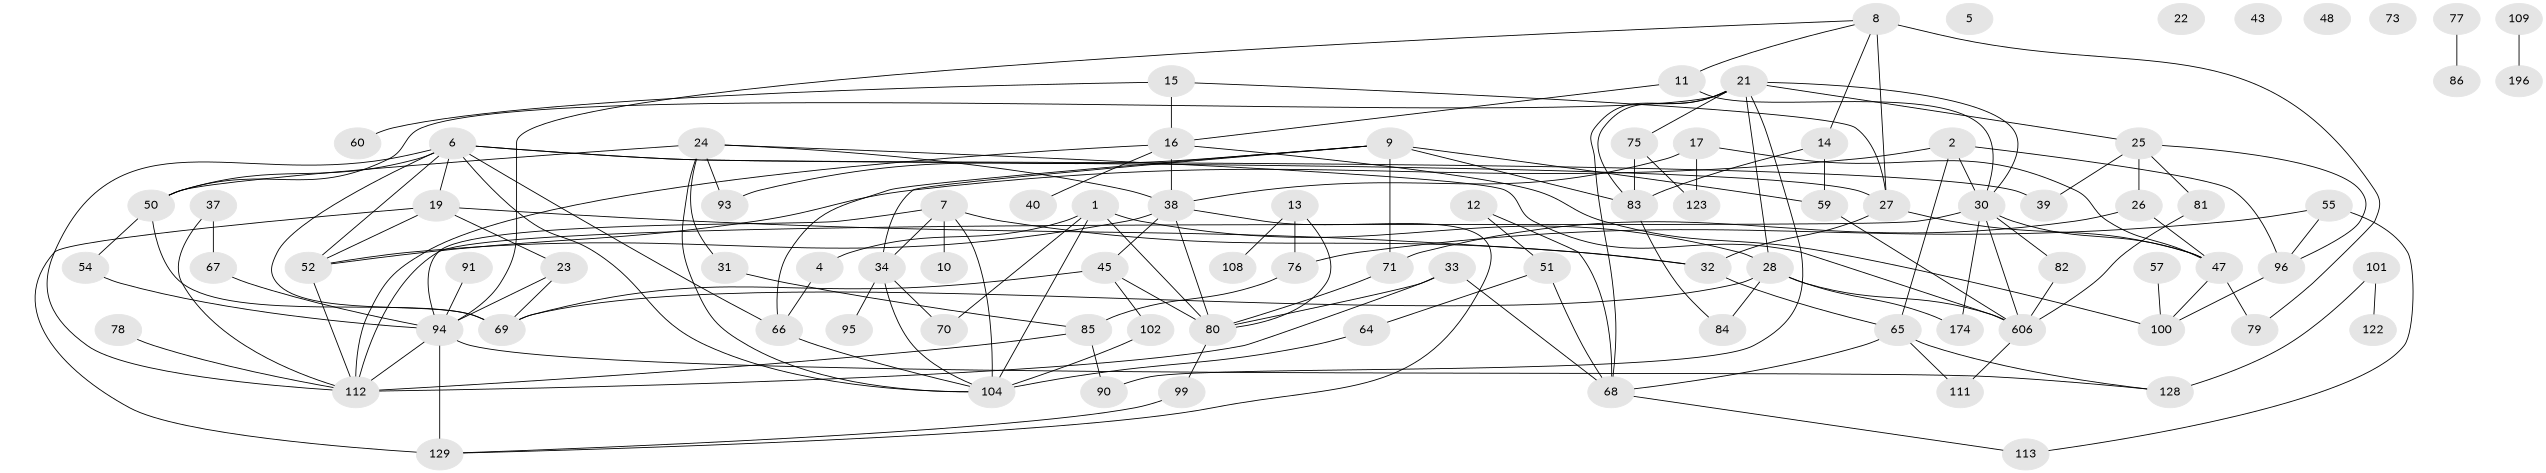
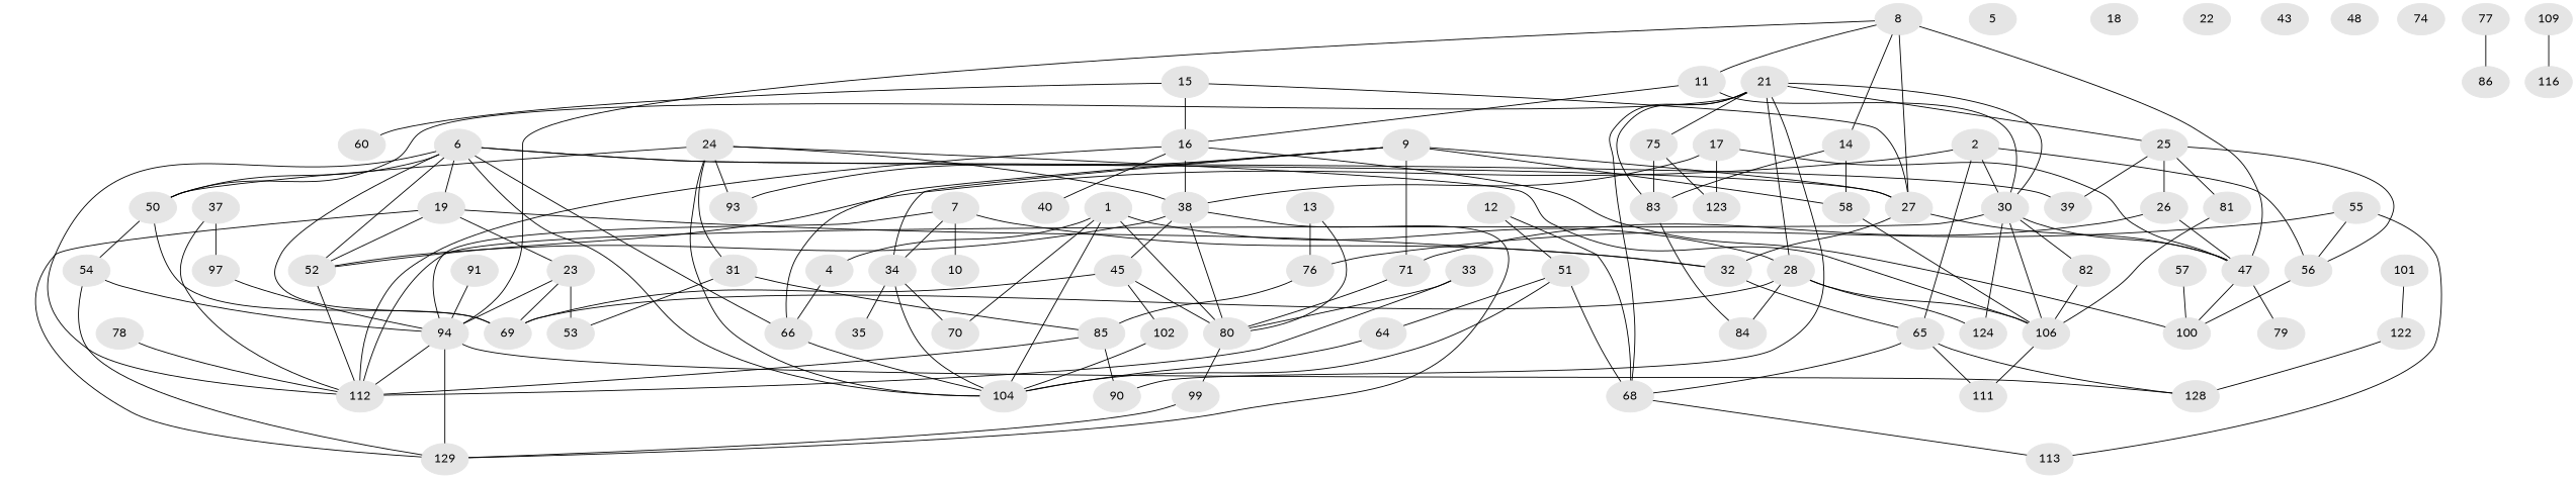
  graph {
    fontname=Lato
    node [color=gray90 fontname=Lato style=filled]
    edge [fontname=Lato]
    1 [super="+44"]
    4
    28 [super="+97"]
    70
    80 [super="+127"]
    104 [super="+121"]
    66 [super="+125"]
    69 [super="+114"]
-   106 [super="+119" label=606]
+   106 [super="+119"]
    84
-   124 [label=174]
+   124
    99
    2 [super="+3"]
    30 [super="+110"]
    52
-   56 [label=96]
+   56
    65 [super="+95"]
    112 [super="+117"]
    47 [super="+103"]
    82
    100
    68 [super="+107"]
    111
    128
    5
    6 [super="+105"]
    19 [super="+29"]
    27 [super="+74"]
    39
    50
    32
    23
    129
    54
    7 [super="+126"]
    10
    34 [super="+88"]
    94 [super="+98"]
-   35 [label=95]
+   35
    8
    11
    14 [super="+59"]
    16 [super="+61"]
-   58 [label=59]
+   58
    83 [super="+115"]
    79
    9 [super="+49"]
    71 [super="+87"]
    93
    38 [super="+42"]
    40 [super="+96"]
    12
    51
    64
    113
    13 [super="+20"]
    76
-   108
    85 [super="+89"]
    15
    60
    45 [super="+120"]
    17 [super="+41"]
    123
+   18
+   53
    21 [super="+62"]
    25 [super="+46"]
    75
    90 [super="+118"]
    26 [super="+36"]
    81
    22
    24 [super="+63"]
    31
    33
    37
-   67
+   67 [label=97]
    102
    43
    48
    55 [super="+92"]
    57
-   73
+   73 [label=74]
    77
    86
    78
    91
    101
    122
    109
-   116 [label=196]
+   116
    1 -- 4
    1 -- 28
    1 -- 70
    1 -- 80
    1 -- 104
    4 -- 66
    28 -- 69
    28 -- 106
    28 -- 84
    28 -- 124
    80 -- 99
    66 -- 104
    106 -- 111
    99 -- 129
    2 -- 30
    2 -- 52
    2 -- 56
    2 -- 65
    30 -- 106
    30 -- 124
    30 -- 112
    30 -- 47
    30 -- 82
    52 -- 112
    56 -- 100
    65 -- 68
    65 -- 111
    65 -- 128
    47 -- 100
    47 -- 79
    82 -- 106
    68 -- 113
    6 -- 104
    6 -- 66
    6 -- 69
    6 -- 52
    6 -- 112
    6 -- 19
    6 -- 27
    6 -- 39
    6 -- 50
    19 -- 52
    19 -- 32
    19 -- 23
    19 -- 129
    27 -- 47
    27 -- 32
    50 -- 69
    50 -- 54
    32 -- 65
    23 -- 69
    23 -- 94
+   23 -- 53
+   54 -- 129
    54 -- 94
    7 -- 32
    7 -- 10
    7 -- 34
    7 -- 94
    34 -- 70
    34 -- 104
    34 -- 35
    94 -- 112
    94 -- 128
    94 -- 129
-   8 -- 79
+   8 -- 47
    8 -- 27
    8 -- 94
    8 -- 11
    8 -- 14
    11 -- 30
    11 -- 16
    14 -- 58
    14 -- 83
    16 -- 112
    16 -- 100
    16 -- 38
    16 -- 40
    58 -- 106
    83 -- 84
    9 -- 66
    9 -- 34
    9 -- 58
-   9 -- 83
+   9 -- 27
    9 -- 71
    9 -- 93
    71 -- 80
    38 -- 80
    38 -- 52
    38 -- 129
    38 -- 45
    12 -- 68
    12 -- 51
-   7 -- 104
+   51 -- 104
    51 -- 68
    51 -- 64
    64 -- 104
    13 -- 80
    13 -- 76
-   13 -- 108
    76 -- 85
    85 -- 112
    85 -- 90
    15 -- 27
    15 -- 16
    15 -- 60
    45 -- 80
    45 -- 69
    45 -- 102
    17 -- 47
    17 -- 38
    17 -- 123
    21 -- 28
    21 -- 30
    21 -- 68
    21 -- 50
    21 -- 83
    21 -- 25
    21 -- 75
    21 -- 90
    25 -- 56
    25 -- 39
    25 -- 26
    25 -- 81
    75 -- 83
    75 -- 123
    26 -- 47
    26 -- 71
    81 -- 106
    24 -- 104
    24 -- 106
    24 -- 50
    24 -- 93
    24 -- 38
    24 -- 31
    31 -- 85
+   31 -- 53
    33 -- 80
    33 -- 112
-   33 -- 68
    37 -- 112
    37 -- 67
    67 -- 94
    102 -- 104
    55 -- 56
    55 -- 113
    55 -- 76
    57 -- 100
    77 -- 86
    78 -- 112
    91 -- 94
-   101 -- 128
+   122 -- 128
    101 -- 122
    109 -- 116
  }
